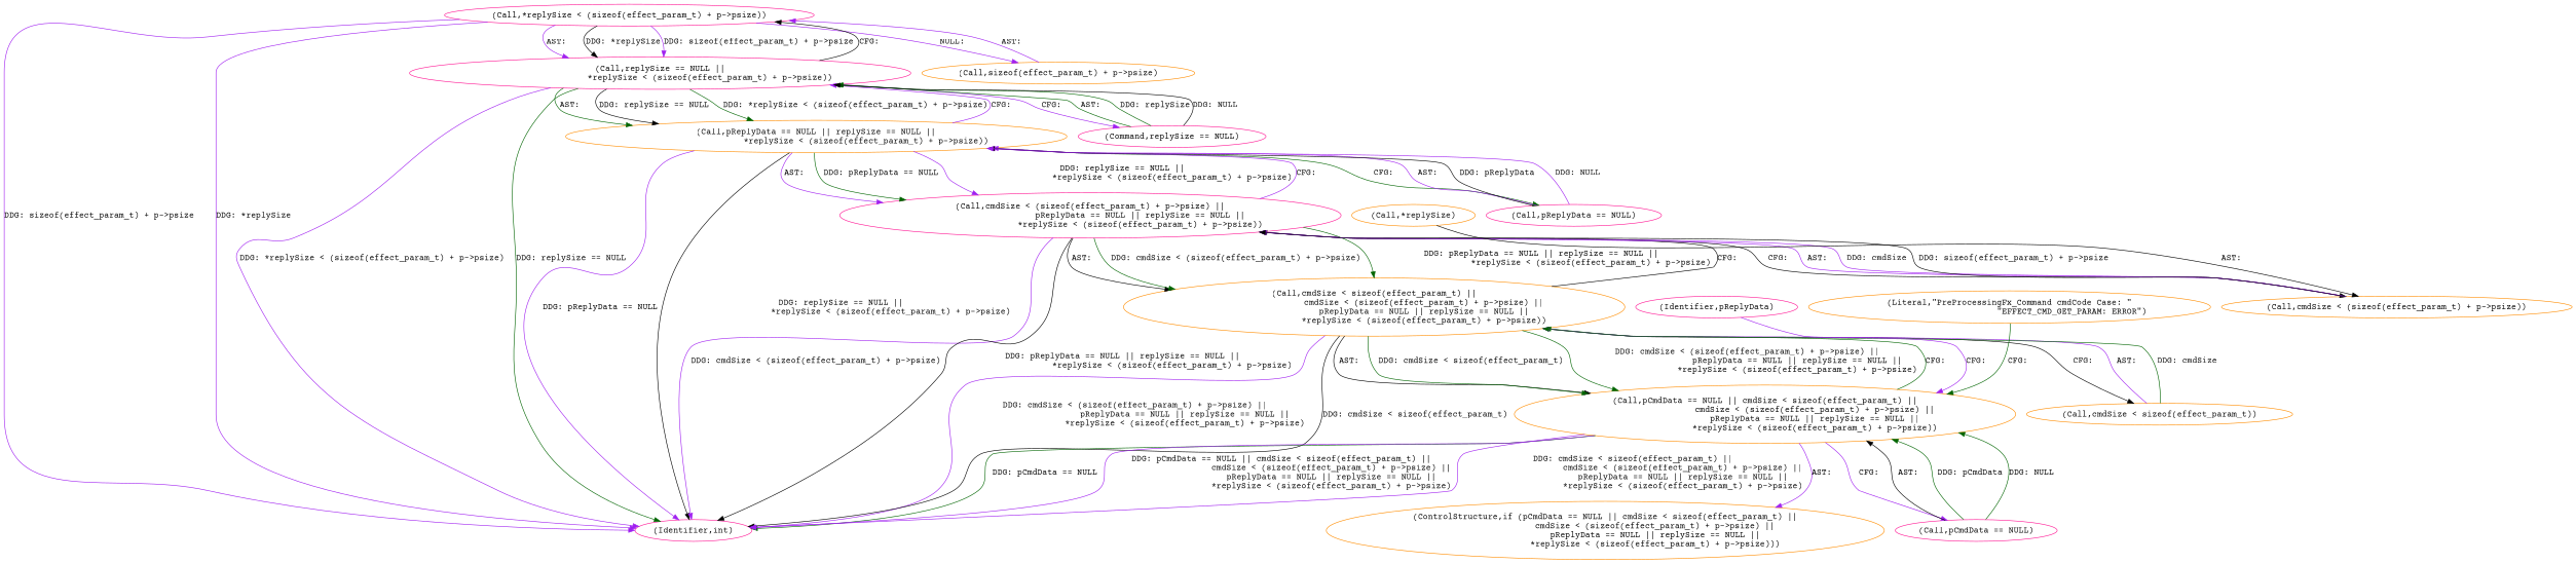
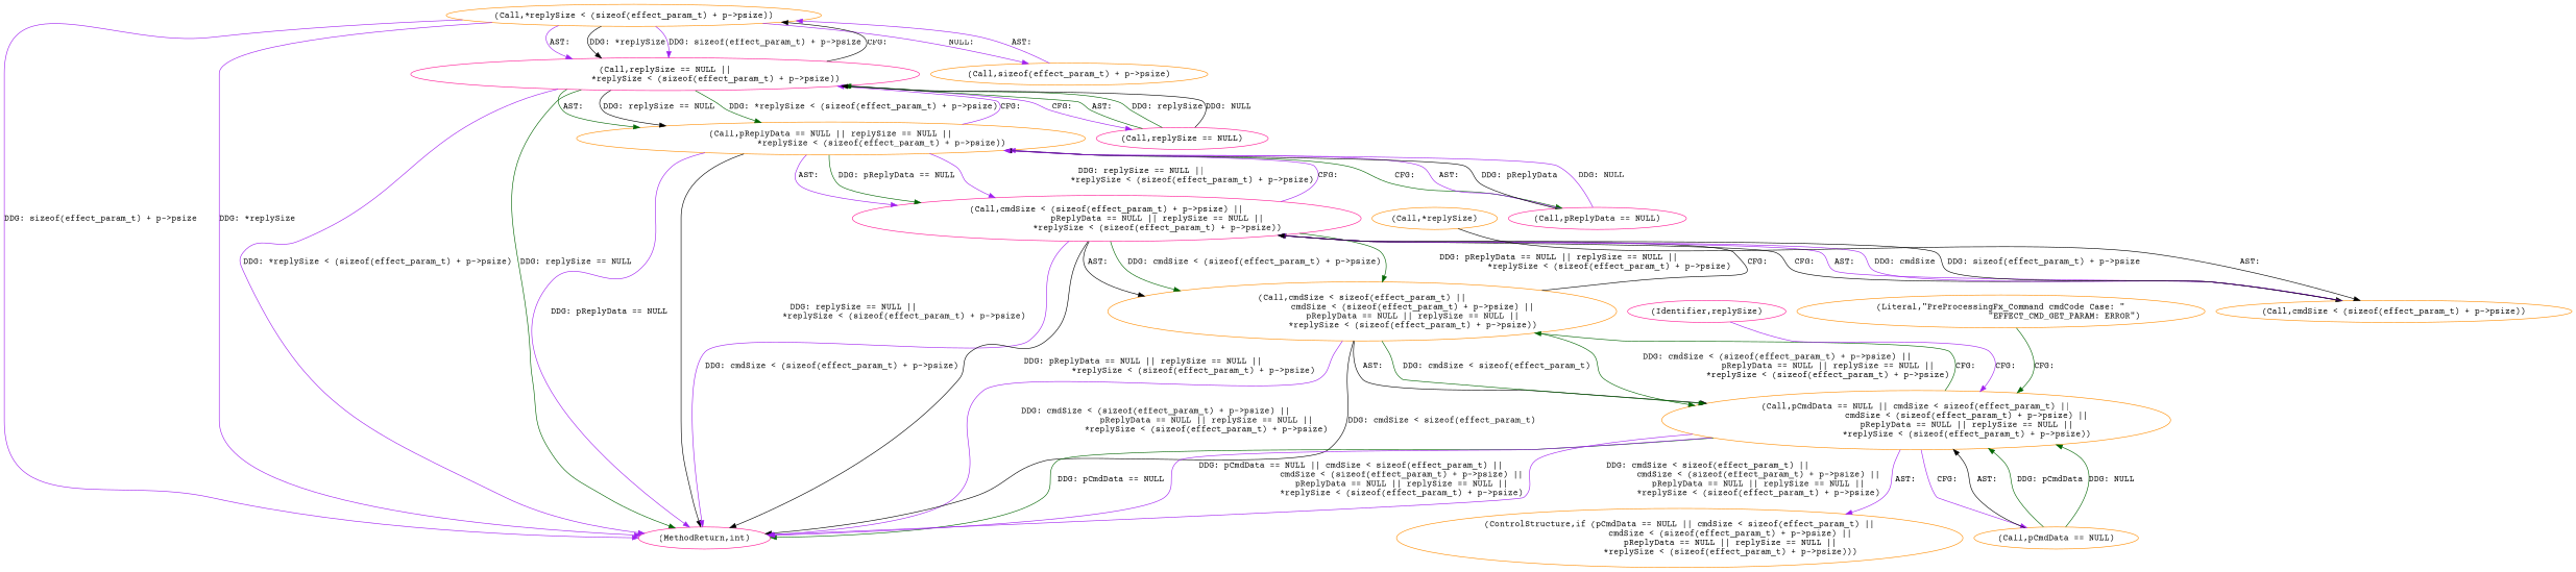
  digraph {
    fontname="Courier Prime"
    node [color=darkorange fontname="Courier Prime"]
    edge [color=purple fontname="Courier Prime"]
-   n1 [color=deeppink label="(Call,*replySize < (sizeof(effect_param_t) + p->psize))"]
+   n1 [label="(Call,*replySize < (sizeof(effect_param_t) + p->psize))"]
    n2 [color=deeppink label="(Call,replySize == NULL ||\n                    *replySize < (sizeof(effect_param_t) + p->psize))"]
    n3 [label="(Call,sizeof(effect_param_t) + p->psize)"]
-   n4 [color=deeppink label="(Identifier,int)"]
+   n4 [color=deeppink label="(MethodReturn,int)"]
    n5 [label="(Call,pReplyData == NULL || replySize == NULL ||\n                    *replySize < (sizeof(effect_param_t) + p->psize))"]
-   n6 [color=deeppink label="(Command,replySize == NULL)"]
+   n6 [color=deeppink label="(Call,replySize == NULL)"]
    n7 [color=deeppink label="(Call,cmdSize < (sizeof(effect_param_t) + p->psize) ||\n                    pReplyData == NULL || replySize == NULL ||\n                    *replySize < (sizeof(effect_param_t) + p->psize))"]
    n8 [color=deeppink label="(Call,pReplyData == NULL)"]
    n9 [label="(Call,cmdSize < sizeof(effect_param_t) ||\n                    cmdSize < (sizeof(effect_param_t) + p->psize) ||\n                    pReplyData == NULL || replySize == NULL ||\n                    *replySize < (sizeof(effect_param_t) + p->psize))"]
    n10 [label="(Call,cmdSize < (sizeof(effect_param_t) + p->psize))"]
    n11 [label="(Call,pCmdData == NULL || cmdSize < sizeof(effect_param_t) ||\n                    cmdSize < (sizeof(effect_param_t) + p->psize) ||\n                    pReplyData == NULL || replySize == NULL ||\n                    *replySize < (sizeof(effect_param_t) + p->psize))"]
-   n12 [label="(Call,cmdSize < sizeof(effect_param_t))"]
    n13 [label="(ControlStructure,if (pCmdData == NULL || cmdSize < sizeof(effect_param_t) ||\n                    cmdSize < (sizeof(effect_param_t) + p->psize) ||\n                    pReplyData == NULL || replySize == NULL ||\n                    *replySize < (sizeof(effect_param_t) + p->psize)))"]
-   n14 [color=deeppink label="(Call,pCmdData == NULL)"]
-   n15 [color=deeppink label="(Identifier,pReplyData)"]
+   n14 [label="(Call,pCmdData == NULL)"]
+   n15 [color=deeppink label="(Identifier,replySize)"]
    n16 [label="(Call,*replySize)"]
    n17 [label="(Literal,\"PreProcessingFx_Command cmdCode Case: \"\n                         \"EFFECT_CMD_GET_PARAM: ERROR\")"]
    n1 -> n2 [label="AST: "]
    n1 -> n2 [color=black label="DDG: *replySize"]
    n1 -> n2 [label="DDG: sizeof(effect_param_t) + p->psize"]
    n1 -> n3 [label="NULL: "]
    n1 -> n4 [label="DDG: sizeof(effect_param_t) + p->psize"]
    n1 -> n4 [label="DDG: *replySize"]
    n2 -> n1 [color=black label="CFG: "]
    n2 -> n4 [label="DDG: *replySize < (sizeof(effect_param_t) + p->psize)"]
    n2 -> n4 [color=darkgreen label="DDG: replySize == NULL"]
    n2 -> n5 [color=darkgreen label="AST: "]
    n2 -> n5 [color=black label="DDG: replySize == NULL"]
    n2 -> n5 [color=darkgreen label="DDG: *replySize < (sizeof(effect_param_t) + p->psize)"]
    n2 -> n6 [label="CFG: "]
    n3 -> n1 [label="AST: "]
    n5 -> n2 [label="CFG: "]
    n5 -> n4 [label="DDG: pReplyData == NULL"]
    n5 -> n4 [color=black label="DDG: replySize == NULL ||\n                    *replySize < (sizeof(effect_param_t) + p->psize)"]
    n5 -> n7 [label="AST: "]
    n5 -> n7 [color=darkgreen label="DDG: pReplyData == NULL"]
    n5 -> n7 [label="DDG: replySize == NULL ||\n                    *replySize < (sizeof(effect_param_t) + p->psize)"]
    n5 -> n8 [color=darkgreen label="CFG: "]
    n6 -> n2 [color=darkgreen label="AST: "]
    n6 -> n2 [color=darkgreen label="DDG: replySize"]
    n6 -> n2 [color=black label="DDG: NULL"]
    n7 -> n4 [label="DDG: cmdSize < (sizeof(effect_param_t) + p->psize)"]
    n7 -> n4 [color=black label="DDG: pReplyData == NULL || replySize == NULL ||\n                    *replySize < (sizeof(effect_param_t) + p->psize)"]
    n7 -> n5 [label="CFG: "]
    n7 -> n9 [color=black label="AST: "]
    n7 -> n9 [color=darkgreen label="DDG: cmdSize < (sizeof(effect_param_t) + p->psize)"]
    n7 -> n9 [color=darkgreen label="DDG: pReplyData == NULL || replySize == NULL ||\n                    *replySize < (sizeof(effect_param_t) + p->psize)"]
    n7 -> n10 [color=black label="CFG: "]
    n8 -> n5 [label="AST: "]
    n8 -> n5 [color=black label="DDG: pReplyData"]
    n8 -> n5 [label="DDG: NULL"]
    n9 -> n4 [label="DDG: cmdSize < (sizeof(effect_param_t) + p->psize) ||\n                    pReplyData == NULL || replySize == NULL ||\n                    *replySize < (sizeof(effect_param_t) + p->psize)"]
    n9 -> n4 [color=black label="DDG: cmdSize < sizeof(effect_param_t)"]
    n9 -> n7 [color=black label="CFG: "]
    n9 -> n11 [color=black label="AST: "]
    n9 -> n11 [color=darkgreen label="DDG: cmdSize < sizeof(effect_param_t)"]
    n9 -> n11 [color=darkgreen label="DDG: cmdSize < (sizeof(effect_param_t) + p->psize) ||\n                    pReplyData == NULL || replySize == NULL ||\n                    *replySize < (sizeof(effect_param_t) + p->psize)"]
-   n9 -> n12 [color=black label="CFG: "]
    n10 -> n7 [label="AST: "]
    n10 -> n7 [label="DDG: cmdSize"]
    n10 -> n7 [color=black label="DDG: sizeof(effect_param_t) + p->psize"]
    n11 -> n4 [color=darkgreen label="DDG: pCmdData == NULL"]
    n11 -> n4 [label="DDG: pCmdData == NULL || cmdSize < sizeof(effect_param_t) ||\n                    cmdSize < (sizeof(effect_param_t) + p->psize) ||\n                    pReplyData == NULL || replySize == NULL ||\n                    *replySize < (sizeof(effect_param_t) + p->psize)"]
    n11 -> n4 [label="DDG: cmdSize < sizeof(effect_param_t) ||\n                    cmdSize < (sizeof(effect_param_t) + p->psize) ||\n                    pReplyData == NULL || replySize == NULL ||\n                    *replySize < (sizeof(effect_param_t) + p->psize)"]
    n11 -> n9 [color=darkgreen label="CFG: "]
    n11 -> n13 [label="AST: "]
    n11 -> n14 [label="CFG: "]
-   n12 -> n9 [label="AST: "]
-   n12 -> n9 [color=darkgreen label="DDG: cmdSize"]
    n14 -> n11 [color=black label="AST: "]
    n14 -> n11 [color=darkgreen label="DDG: pCmdData"]
    n14 -> n11 [color=darkgreen label="DDG: NULL"]
    n15 -> n11 [label="CFG: "]
    n16 -> n10 [color=black label="AST: "]
    n17 -> n11 [color=darkgreen label="CFG: "]
  }
